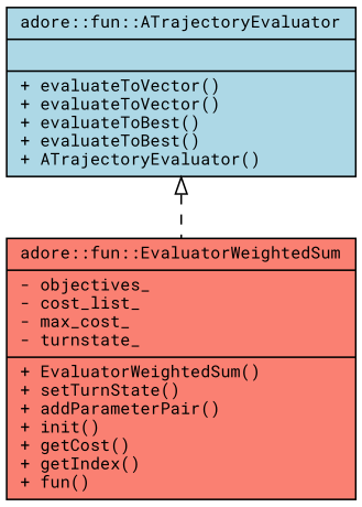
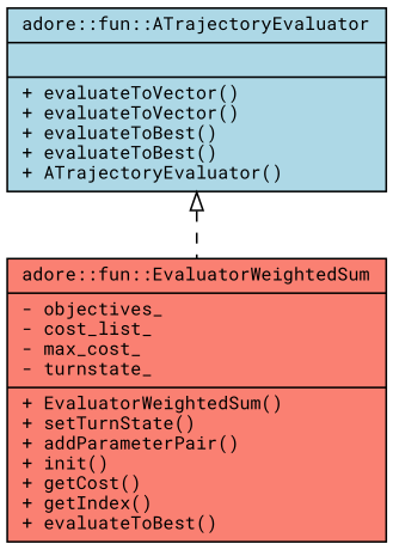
  digraph {
    fontname="Roboto Mono"
    node [color=black fontname="Roboto Mono" fontsize=10 shape=record style=filled]
-   n1 [fillcolor=salmon fontcolor=black height=0.2 label="{adore::fun::EvaluatorWeightedSum\n|- objectives_\l- cost_list_\l- max_cost_\l- turnstate_\l|+ EvaluatorWeightedSum()\l+ setTurnState()\l+ addParameterPair()\l+ init()\l+ getCost()\l+ getIndex()\l+ fun()\l}" width=0.4]
+   n1 [fillcolor=salmon fontcolor=black height=0.2 label="{adore::fun::EvaluatorWeightedSum\n|- objectives_\l- cost_list_\l- max_cost_\l- turnstate_\l|+ EvaluatorWeightedSum()\l+ setTurnState()\l+ addParameterPair()\l+ init()\l+ getCost()\l+ getIndex()\l+ evaluateToBest()\l}" width=0.4]
    n2 [fillcolor=lightblue height=0.2 label="{adore::fun::ATrajectoryEvaluator\n||+ evaluateToVector()\l+ evaluateToVector()\l+ evaluateToBest()\l+ evaluateToBest()\l+ ATrajectoryEvaluator()\l}" width=0.4]
    n2 -> n1 [arrowtail=onormal color=black dir=back fontname="Roboto Mono" fontsize=10 labelfontname=Helvetica labelfontsize=10 style=dashed]
  }
